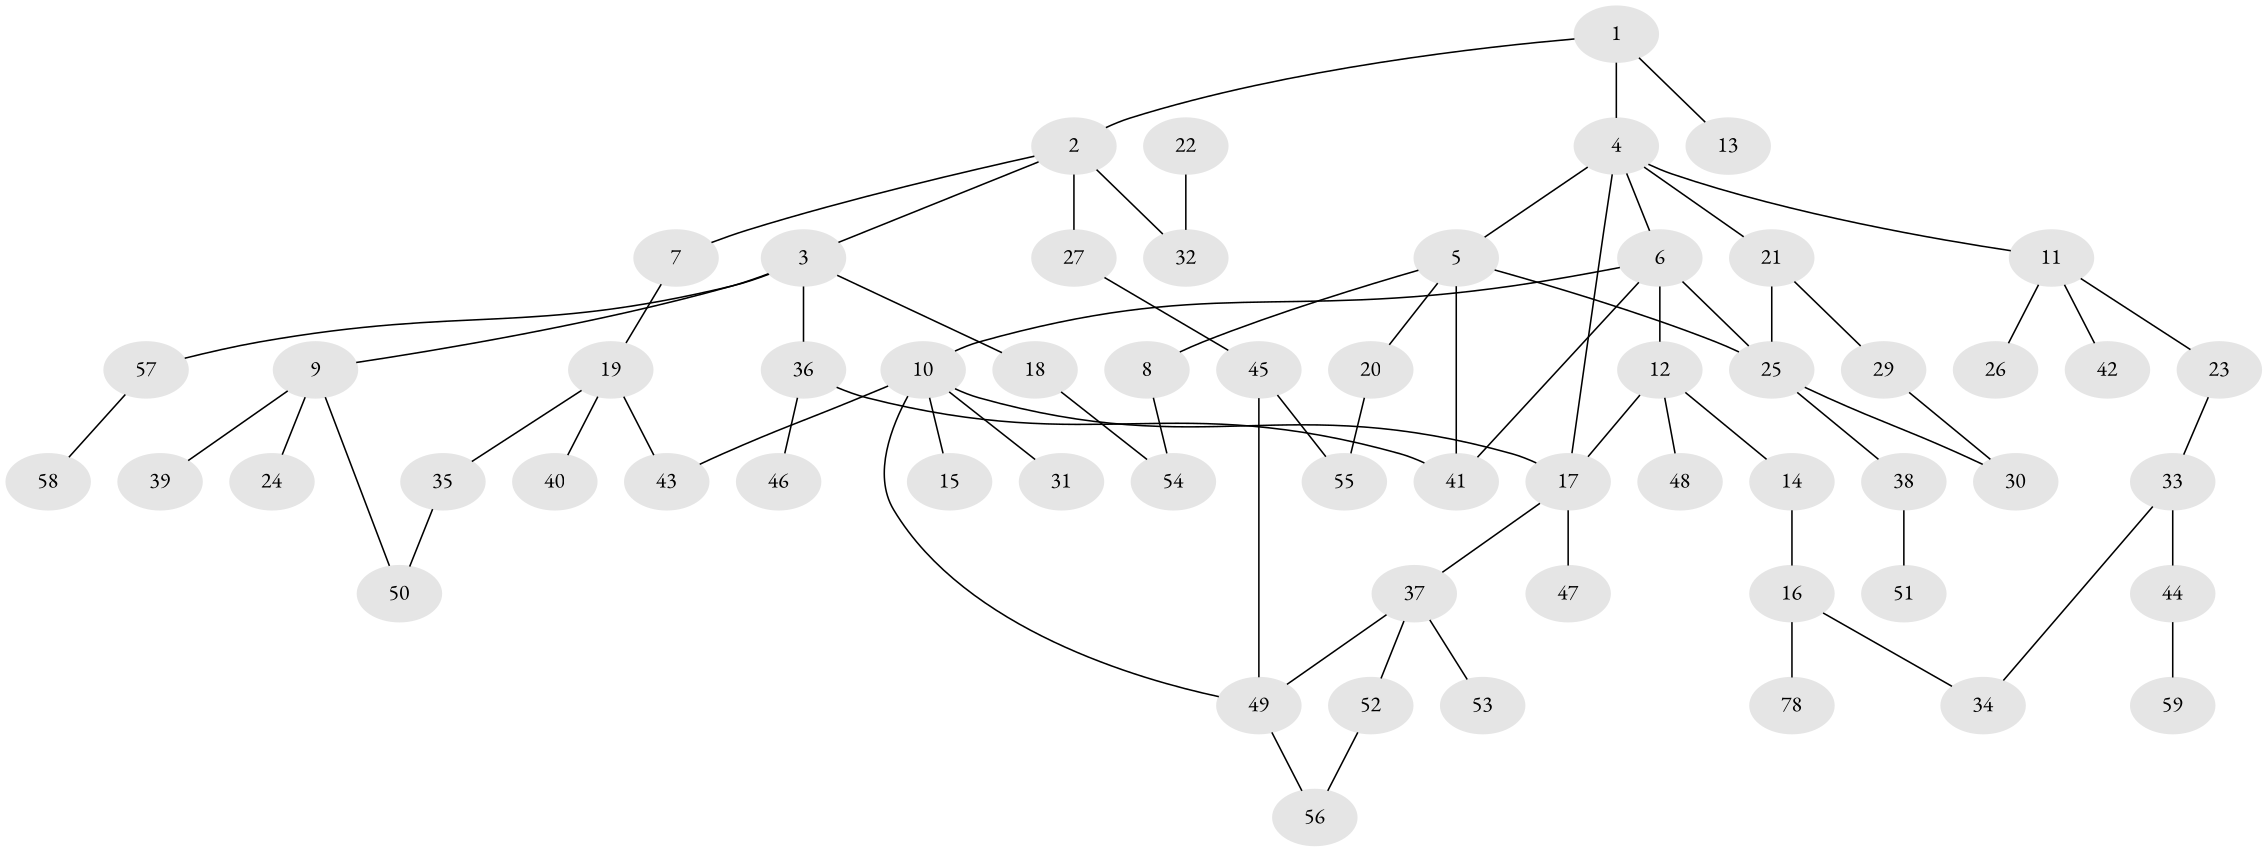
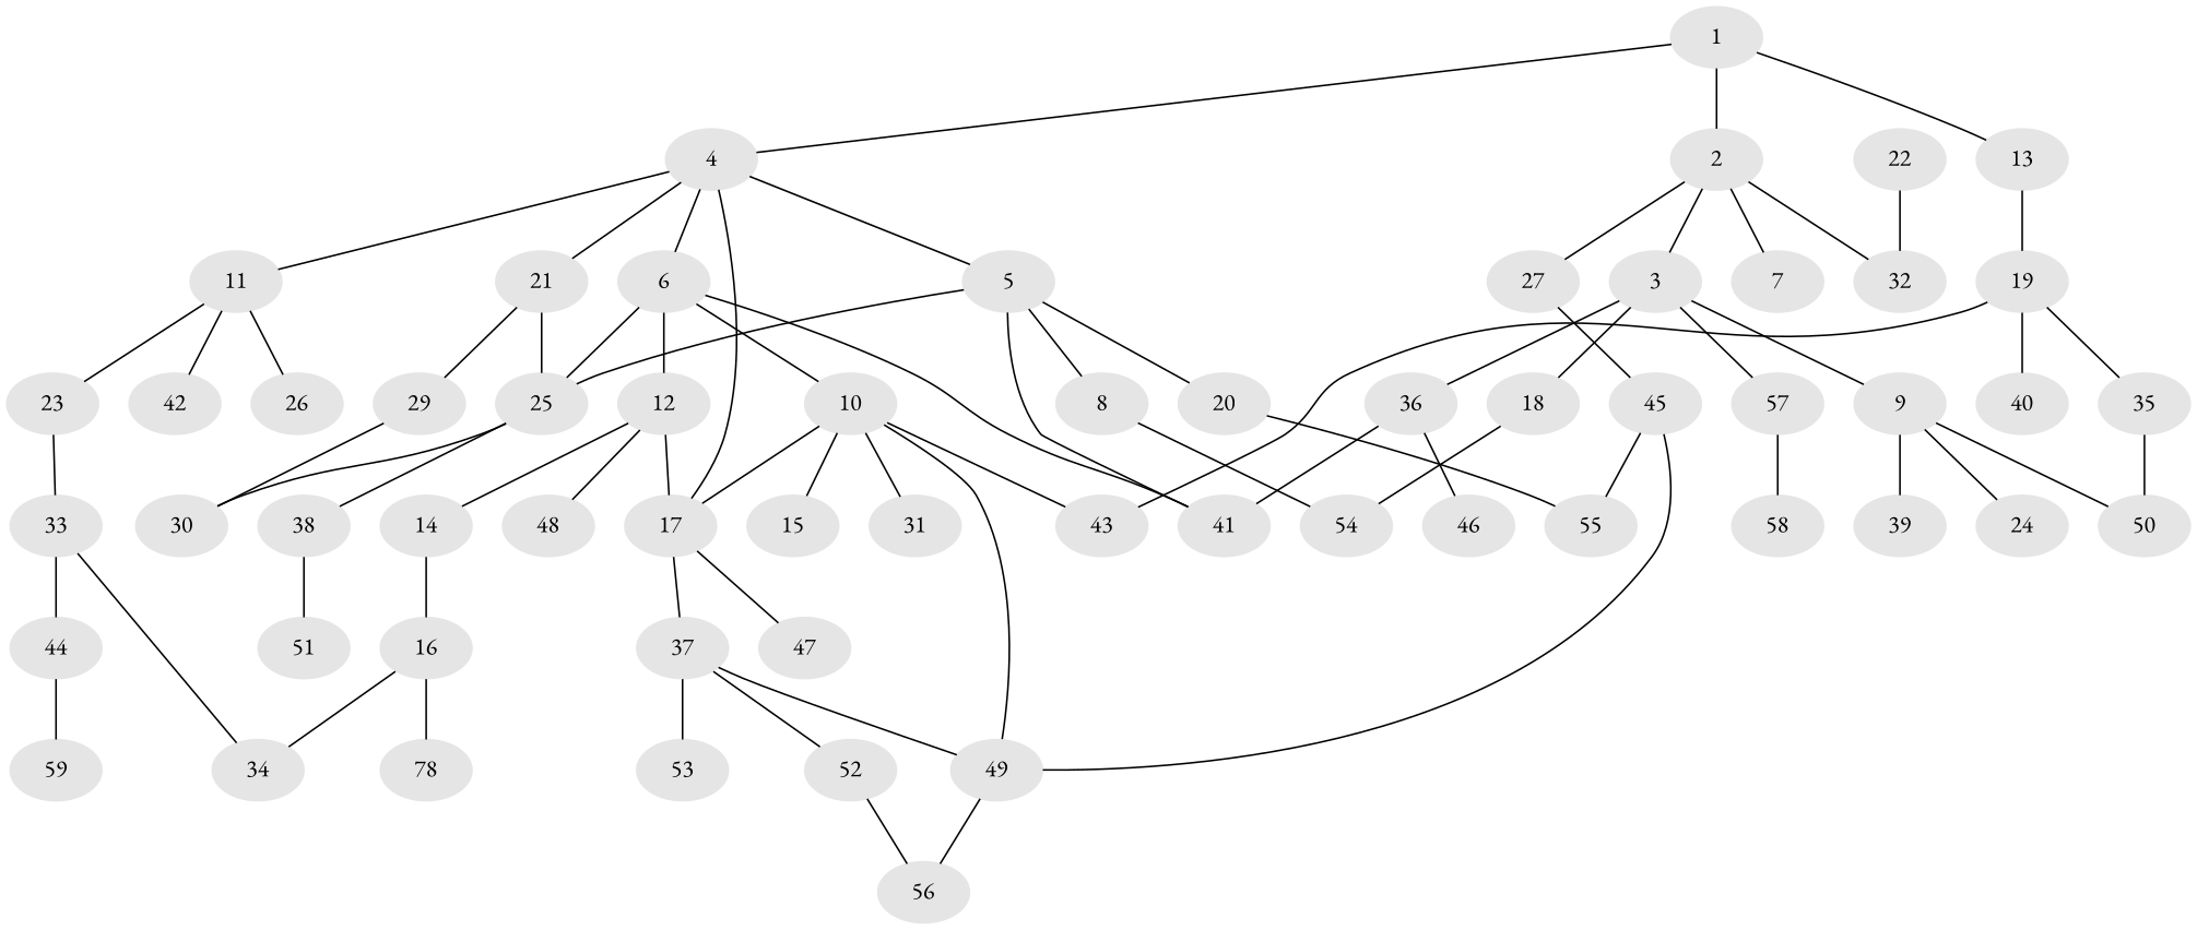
  graph {
    fontname="EB Garamond"
    node [color=gray90 fontname="EB Garamond" style=filled]
    edge [fontname="EB Garamond"]
    1
    2
    4
    13
    3
    7
    27
    32
    5
    6
    11
    17
    21
    19
    9
    18
    36
    57
    45
    24
    39
    50
    54
    41
    46
    58
    8
    20
    25
    10
    12
    23
    26
    42
    37
    47
    29
    55
    30
    38
    15
    31
    43
    49
    14
    48
    22
    56
    33
    16
    35
    40
    n53 [label=78]
    34
    52
    53
    44
    51
    59
    1 -- 2
    1 -- 4
    1 -- 13
    2 -- 3
    2 -- 7
    2 -- 27
    2 -- 32
    4 -- 5
    4 -- 6
    4 -- 11
    4 -- 17
    4 -- 21
-   7 -- 19
+   13 -- 19
    3 -- 9
    3 -- 18
    3 -- 36
    3 -- 57
    27 -- 45
    5 -- 41
    5 -- 8
    5 -- 20
    5 -- 25
    6 -- 41
    6 -- 25
    6 -- 10
    6 -- 12
    11 -- 23
    11 -- 26
    11 -- 42
    17 -- 37
    17 -- 47
    21 -- 25
    21 -- 29
    19 -- 43
    19 -- 35
    19 -- 40
    9 -- 24
    9 -- 39
    9 -- 50
    18 -- 54
    36 -- 41
    36 -- 46
    57 -- 58
    45 -- 55
    45 -- 49
    8 -- 54
    20 -- 55
    25 -- 30
    25 -- 38
    10 -- 17
    10 -- 15
    10 -- 31
    10 -- 43
    10 -- 49
    12 -- 17
    12 -- 14
    12 -- 48
    23 -- 33
    37 -- 49
    37 -- 52
    37 -- 53
    29 -- 30
    38 -- 51
    49 -- 56
    14 -- 16
    22 -- 32
    33 -- 34
    33 -- 44
    16 -- n53
    16 -- 34
    35 -- 50
    52 -- 56
    44 -- 59
  }
